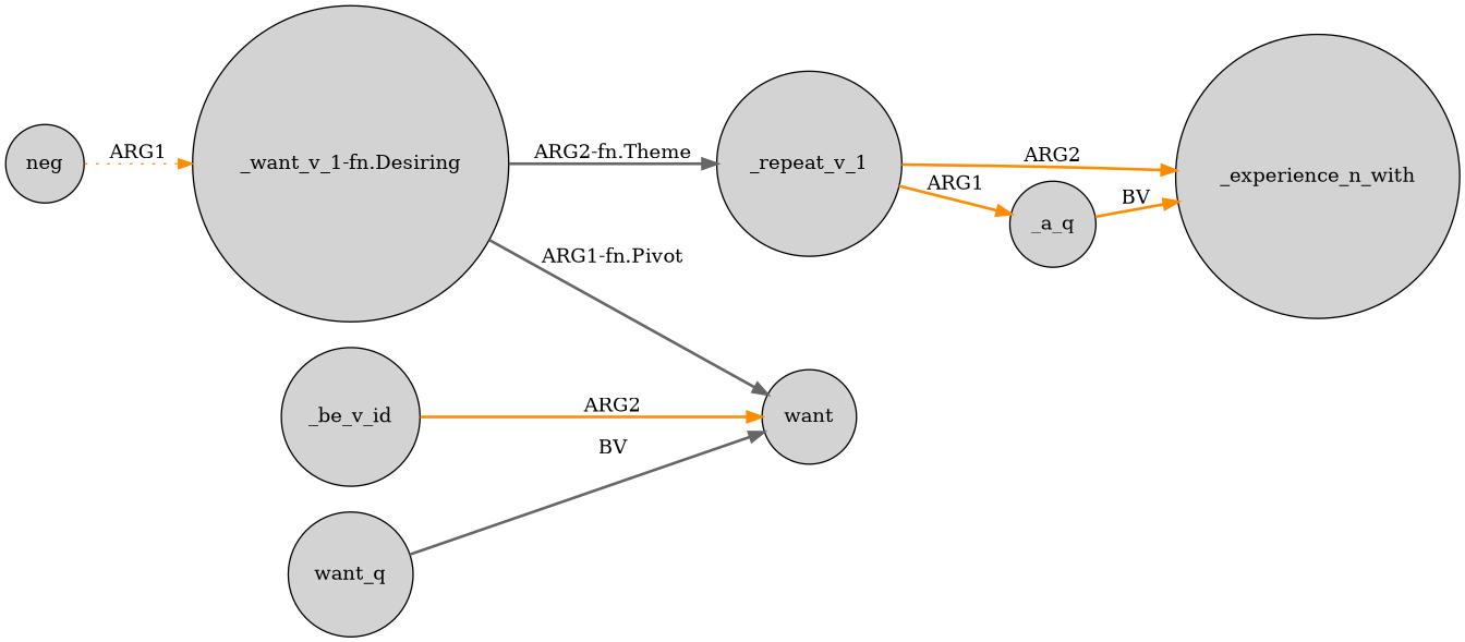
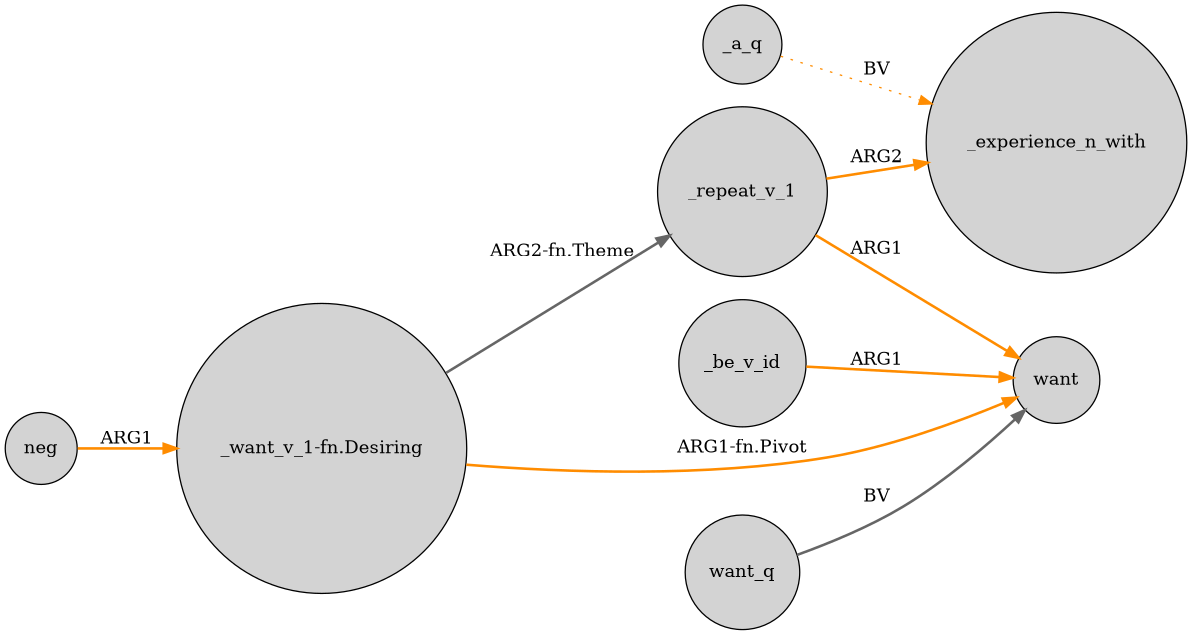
  digraph {
    rankdir=LR
    node [shape=circle style=filled]
    edge [color=darkorange style=bold]
    n1 [label=want]
    "_want_v_1-fn.Desiring"
    _repeat_v_1
    _experience_n_with
    _be_v_id
    _a_q
    neg
    n8 [label=want_q]
-   "_want_v_1-fn.Desiring" -> n1 [color=gray40 label="ARG1-fn.Pivot"]
+   "_want_v_1-fn.Desiring" -> n1 [label="ARG1-fn.Pivot"]
    "_want_v_1-fn.Desiring" -> _repeat_v_1 [color=gray40 label="ARG2-fn.Theme"]
-   _repeat_v_1 -> _a_q [label=ARG1]
+   _repeat_v_1 -> n1 [label=ARG1]
    _repeat_v_1 -> _experience_n_with [label=ARG2]
-   _be_v_id -> n1 [label=ARG2]
-   _a_q -> _experience_n_with [label=BV]
-   neg -> "_want_v_1-fn.Desiring" [label=ARG1 style=dotted]
+   _be_v_id -> n1 [label=ARG1]
+   _a_q -> _experience_n_with [label=BV style=dotted]
+   neg -> "_want_v_1-fn.Desiring" [label=ARG1]
    n8 -> n1 [color=gray40 label=BV]
  }
